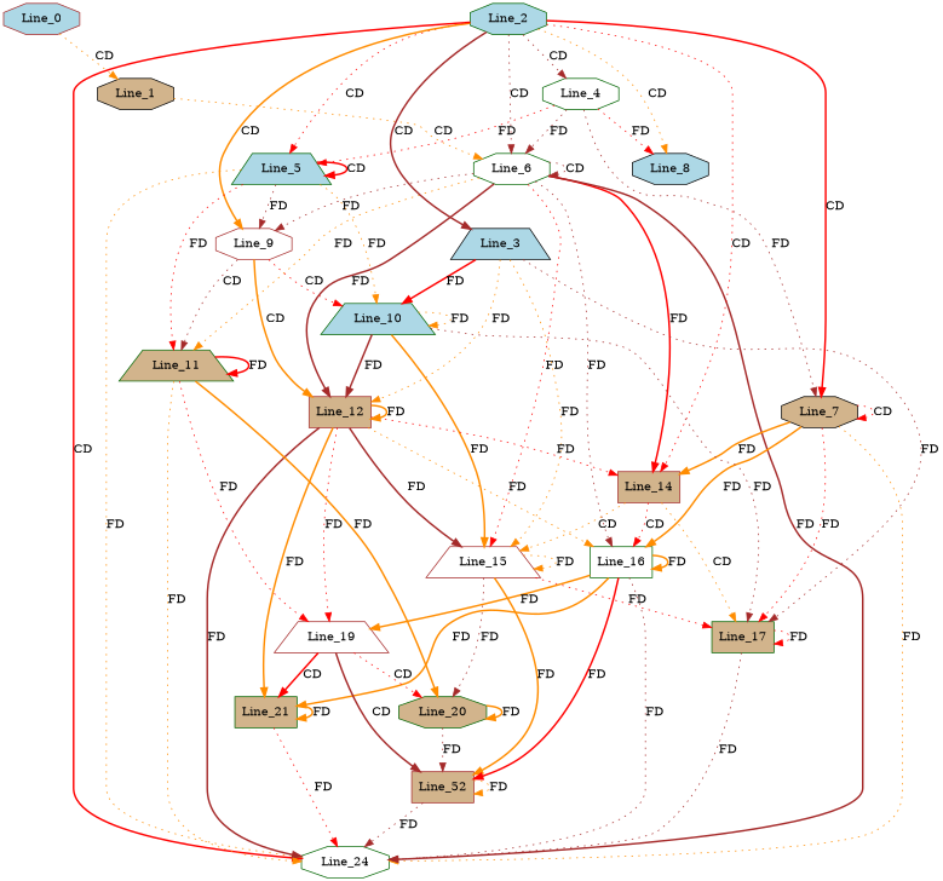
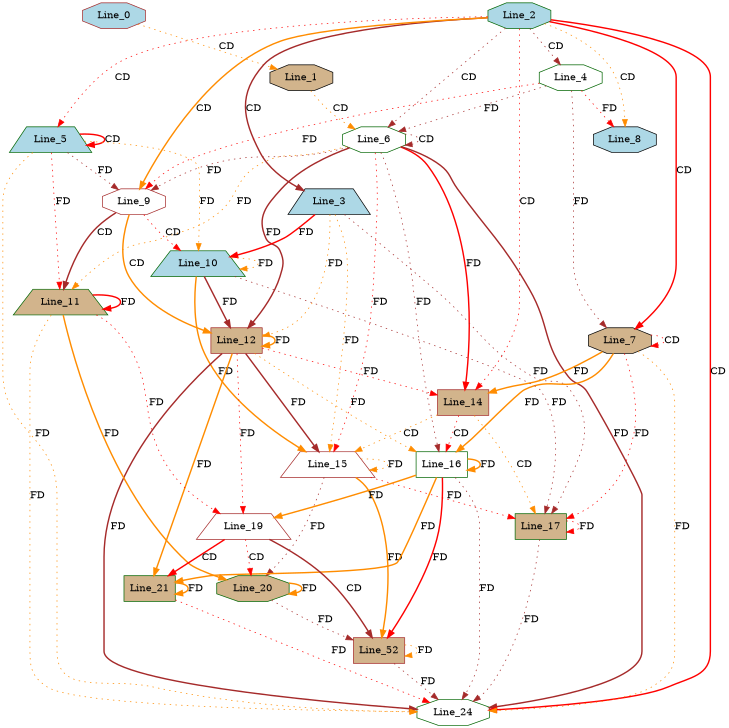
  digraph {
    node [color=darkgreen fillcolor=tan shape=octagon style=filled]
    edge [color=darkorange style=dotted]
    Line_0 [color=brown fillcolor=lightblue]
    Line_1 [color=black]
    Line_6 [fillcolor=white]
    Line_2 [fillcolor=lightblue]
    Line_3 [color=black fillcolor=lightblue shape=trapezium]
    Line_4 [fillcolor=white]
    Line_5 [fillcolor=lightblue shape=trapezium]
    Line_7 [color=black]
    Line_8 [color=black fillcolor=lightblue]
    Line_9 [color=brown fillcolor=white]
    Line_14 [color=brown shape=box]
    Line_24 [fillcolor=white]
    Line_10 [fillcolor=lightblue shape=trapezium]
    Line_12 [color=brown shape=box]
    Line_15 [color=brown fillcolor=white shape=trapezium]
    Line_17 [shape=box]
    Line_11 [shape=trapezium]
    Line_16 [fillcolor=white shape=box]
    Line_19 [color=brown fillcolor=white shape=trapezium]
    Line_21 [shape=box]
    Line_20
    n22 [color=brown label=Line_52 shape=box]
    Line_0 -> Line_1 [label=CD]
    Line_1 -> Line_6 [label=CD]
    Line_6 -> Line_6 [color=brown label=CD]
    Line_6 -> Line_9 [color=brown label=FD]
    Line_6 -> Line_14 [color=red label=FD style=bold]
    Line_6 -> Line_24 [color=brown label=FD style=bold]
    Line_6 -> Line_12 [color=brown label=FD style=bold]
    Line_6 -> Line_15 [color=red label=FD]
    Line_6 -> Line_11 [label=FD]
    Line_6 -> Line_16 [color=brown label=FD]
    Line_2 -> Line_6 [color=brown label=CD]
    Line_2 -> Line_3 [color=brown label=CD style=bold]
    Line_2 -> Line_4 [color=brown label=CD]
    Line_2 -> Line_5 [color=red label=CD]
    Line_2 -> Line_7 [color=red label=CD style=bold]
    Line_2 -> Line_8 [label=CD]
    Line_2 -> Line_9 [label=CD style=bold]
    Line_2 -> Line_14 [color=red label=CD]
    Line_2 -> Line_24 [color=red label=CD style=bold]
    Line_3 -> Line_10 [color=red label=FD style=bold]
    Line_3 -> Line_12 [label=FD]
    Line_3 -> Line_15 [label=FD]
    Line_3 -> Line_17 [color=brown label=FD]
    Line_4 -> Line_6 [color=brown label=FD]
-   Line_4 -> Line_5 [color=red label=FD]
+   Line_4 -> Line_9 [color=red label=FD]
    Line_4 -> Line_7 [color=brown label=FD]
    Line_4 -> Line_8 [color=red label=FD]
    Line_5 -> Line_5 [color=red label=CD style=bold]
    Line_5 -> Line_9 [color=brown label=FD]
    Line_5 -> Line_24 [label=FD]
    Line_5 -> Line_10 [label=FD]
    Line_5 -> Line_11 [color=red label=FD]
    Line_7 -> Line_7 [color=red label=CD]
    Line_7 -> Line_14 [label=FD style=bold]
    Line_7 -> Line_24 [label=FD]
    Line_7 -> Line_17 [color=red label=FD]
    Line_7 -> Line_16 [label=FD style=bold]
    Line_9 -> Line_10 [color=red label=CD]
    Line_9 -> Line_12 [label=CD style=bold]
-   Line_9 -> Line_11 [color=brown label=CD]
+   Line_9 -> Line_11 [color=brown label=CD style=bold]
    Line_14 -> Line_15 [label=CD]
    Line_14 -> Line_17 [label=CD]
    Line_14 -> Line_16 [color=red label=CD]
    Line_10 -> Line_10 [label=FD]
    Line_10 -> Line_12 [color=brown label=FD style=bold]
    Line_10 -> Line_15 [label=FD style=bold]
    Line_10 -> Line_17 [color=brown label=FD]
    Line_12 -> Line_14 [color=red label=FD]
    Line_12 -> Line_24 [color=brown label=FD style=bold]
    Line_12 -> Line_12 [label=FD style=bold]
    Line_12 -> Line_15 [color=brown label=FD style=bold]
    Line_12 -> Line_16 [label=FD]
    Line_12 -> Line_19 [color=red label=FD]
    Line_12 -> Line_21 [label=FD style=bold]
    Line_15 -> Line_15 [label=FD]
    Line_15 -> Line_17 [color=red label=FD]
    Line_15 -> Line_20 [color=brown label=FD]
    Line_15 -> n22 [label=FD style=bold]
    Line_17 -> Line_24 [color=brown label=FD]
    Line_17 -> Line_17 [color=red label=FD]
    Line_11 -> Line_24 [label=FD]
    Line_11 -> Line_11 [color=red label=FD style=bold]
    Line_11 -> Line_19 [color=red label=FD]
    Line_11 -> Line_20 [label=FD style=bold]
    Line_16 -> Line_24 [color=brown label=FD]
    Line_16 -> Line_16 [label=FD style=bold]
    Line_16 -> Line_19 [label=FD style=bold]
    Line_16 -> Line_21 [label=FD style=bold]
    Line_16 -> n22 [color=red label=FD style=bold]
    Line_19 -> Line_21 [color=red label=CD style=bold]
    Line_19 -> Line_20 [color=red label=CD]
    Line_19 -> n22 [color=brown label=CD style=bold]
    Line_21 -> Line_24 [color=red label=FD]
    Line_21 -> Line_21 [label=FD style=bold]
    Line_20 -> Line_20 [label=FD style=bold]
    Line_20 -> n22 [color=brown label=FD]
    n22 -> Line_24 [color=brown label=FD]
    n22 -> n22 [label=FD]
  }
